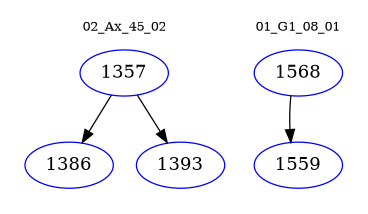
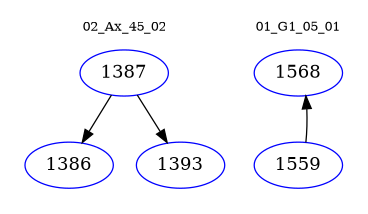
  digraph {
    node [color=blue]
    edge [color=black]
-   n1 [label=1357]
+   n1 [label=1387]
    n2 [label=1386]
    n3 [label=1393]
    n4 [label=1568]
    n5 [label=1559]
    subgraph cluster_1 {
      color=white
      fontsize=10
      label="02_Ax_45_02"
      n1
      n2
      n3
    }
    subgraph cluster_2 {
      color=white
      fontsize=10
-     label="01_G1_08_01"
+     label="01_G1_05_01"
      n4
      n5
    }
    n1 -> n2
    n1 -> n3
-   n4 -> n5
+   n5 -> n4
  }
